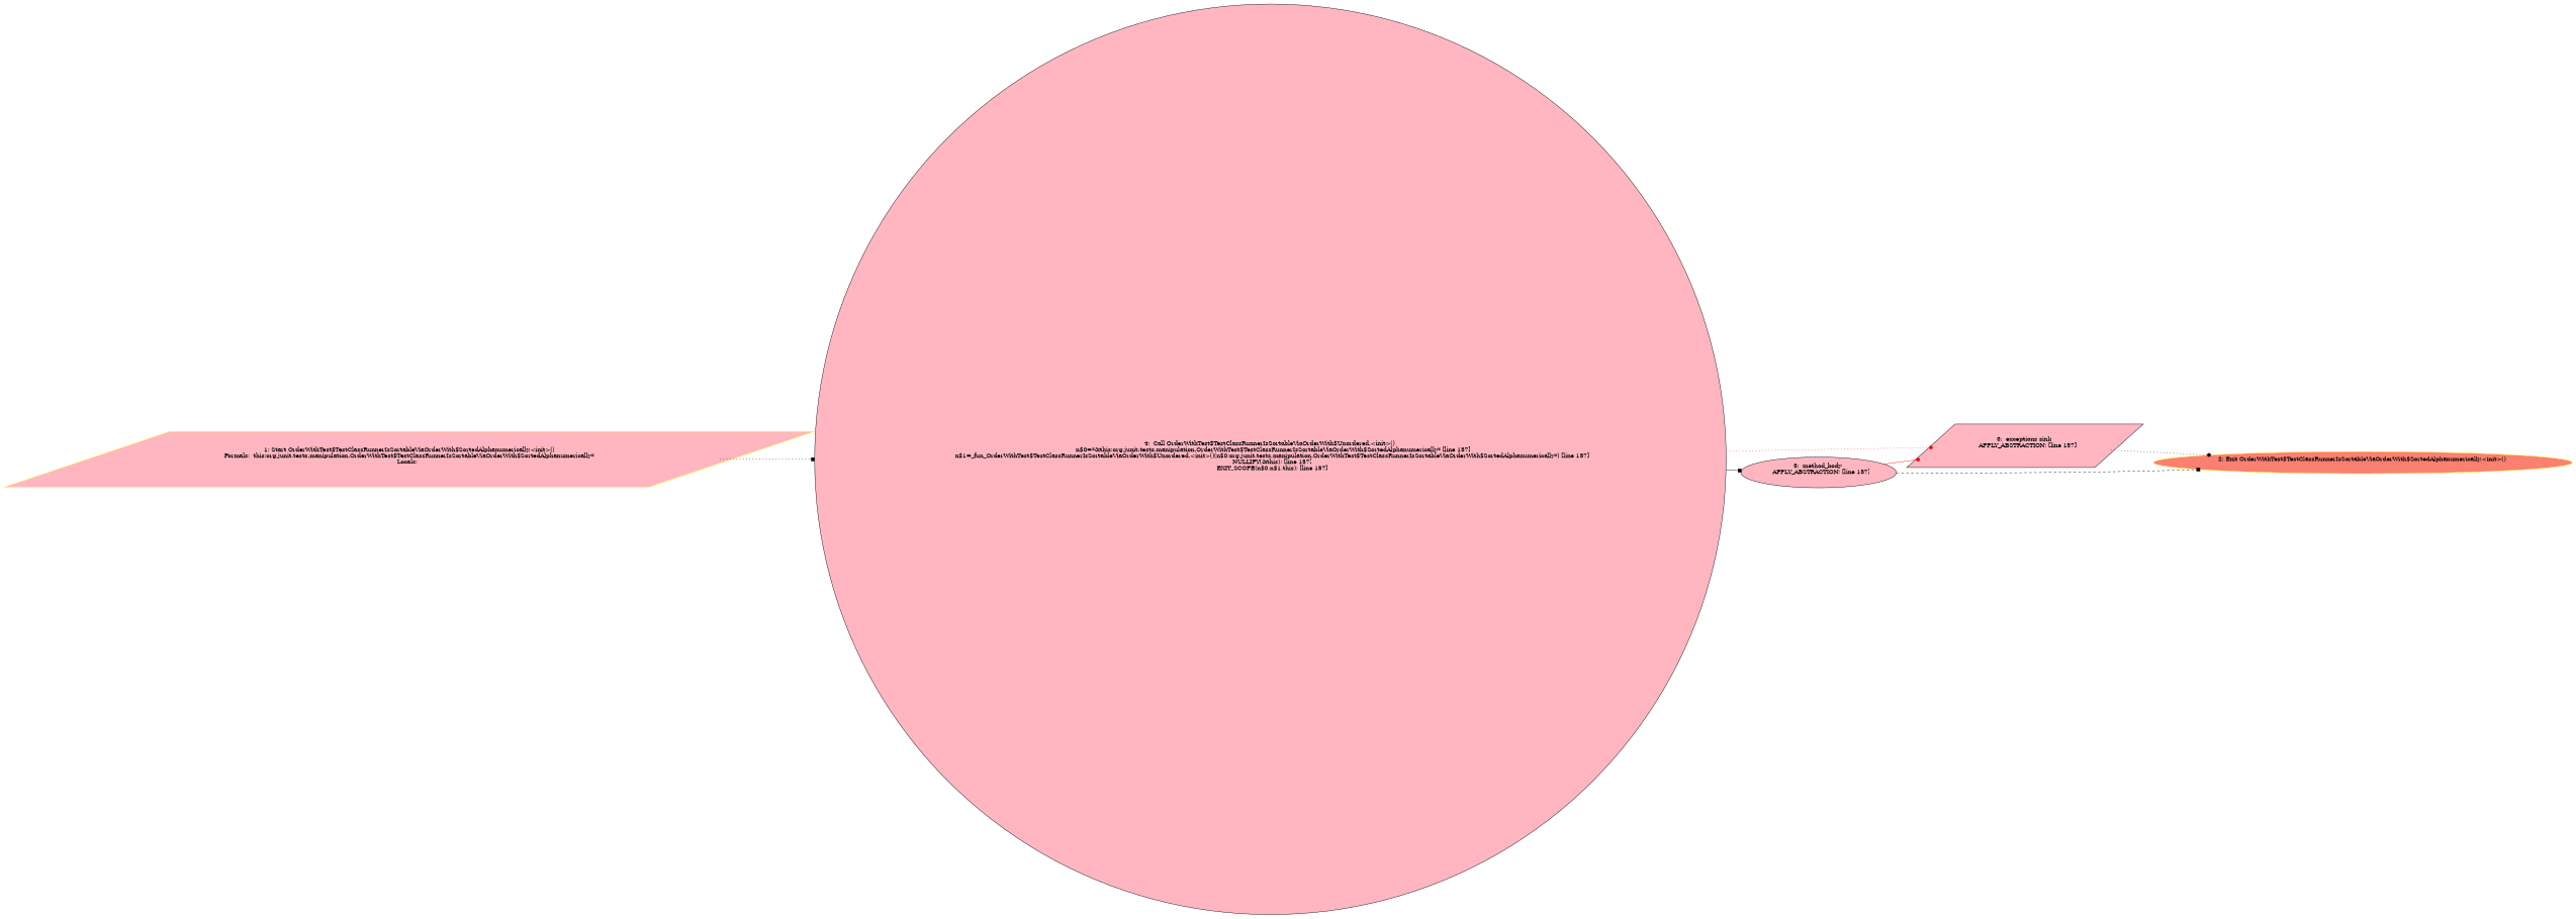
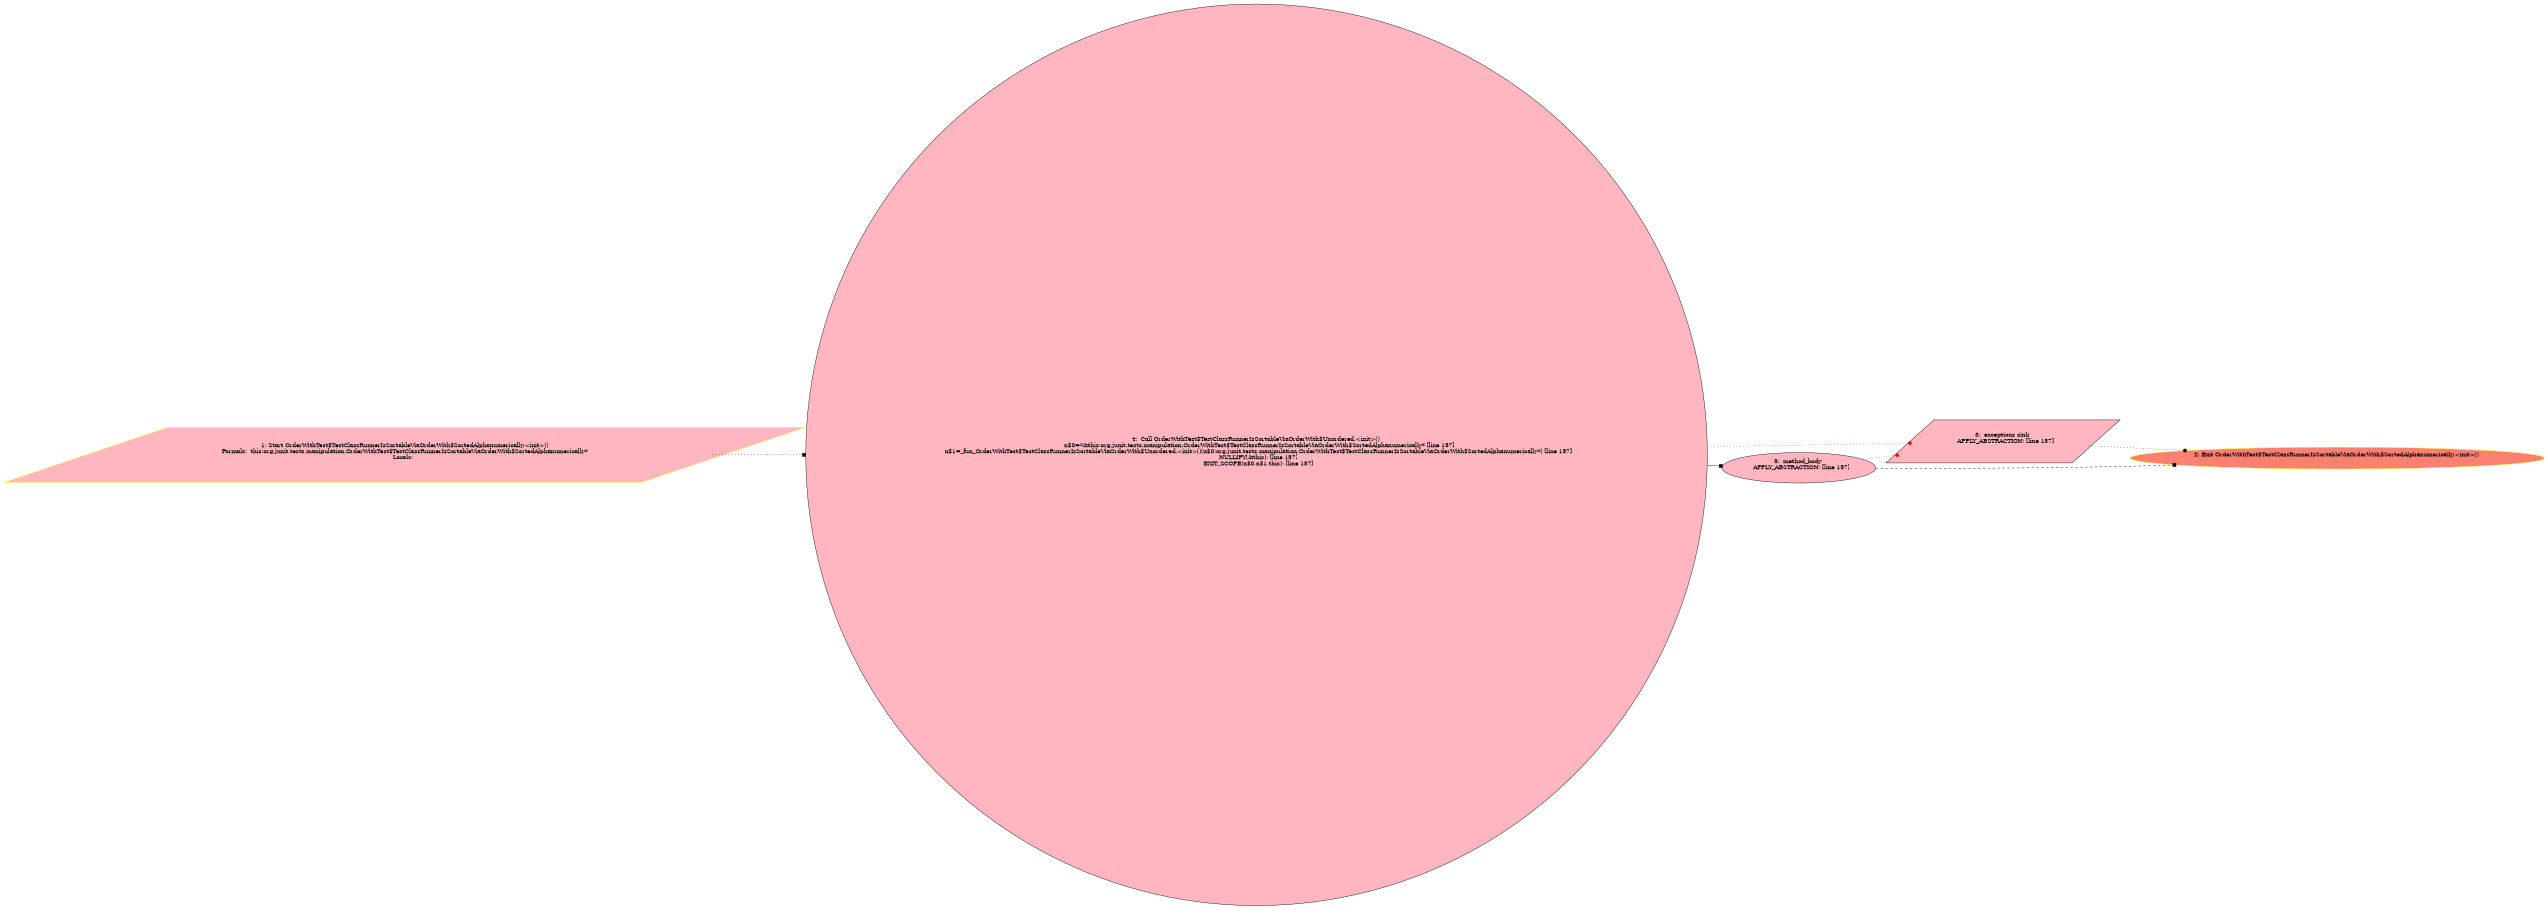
  digraph {
    rankdir=LR
    node [style=filled fillcolor=lightpink shape=parallelogram]
    edge [style=dotted arrowhead=box]
    n1 [color=yellow label="1: Start OrderWithTest$TestClassRunnerIsSortableViaOrderWith$SortedAlphanumerically.<init>()\nFormals:  this:org.junit.tests.manipulation.OrderWithTest$TestClassRunnerIsSortableViaOrderWith$SortedAlphanumerically*\nLocals:  \n  "]
    n2 [label="4:  Call OrderWithTest$TestClassRunnerIsSortableViaOrderWith$Unordered.<init>() \n   n$0=*&this:org.junit.tests.manipulation.OrderWithTest$TestClassRunnerIsSortableViaOrderWith$SortedAlphanumerically* [line 157]\n  n$1=_fun_OrderWithTest$TestClassRunnerIsSortableViaOrderWith$Unordered.<init>()(n$0:org.junit.tests.manipulation.OrderWithTest$TestClassRunnerIsSortableViaOrderWith$SortedAlphanumerically*) [line 157]\n  NULLIFY(&this); [line 157]\n  EXIT_SCOPE(n$0,n$1,this); [line 157]\n " shape=circle]
    n3 [label="3:  exceptions sink \n   APPLY_ABSTRACTION; [line 157]\n "]
    n4 [label="5:  method_body \n   APPLY_ABSTRACTION; [line 157]\n " shape=ellipse]
    n5 [color=yellow label="2: Exit OrderWithTest$TestClassRunnerIsSortableViaOrderWith$SortedAlphanumerically.<init>() \n  " fillcolor=salmon shape=ellipse]
    n1 -> n2
    n2 -> n3 [color=red arrowhead=dot]
    n2 -> n4 [style=solid]
    n3 -> n5 [arrowhead=dot]
-   n4 -> n3 [color=red style=solid arrowhead=dot]
+   n4 -> n3 [color=red arrowhead=dot]
    n4 -> n5 [style=dashed]
  }
